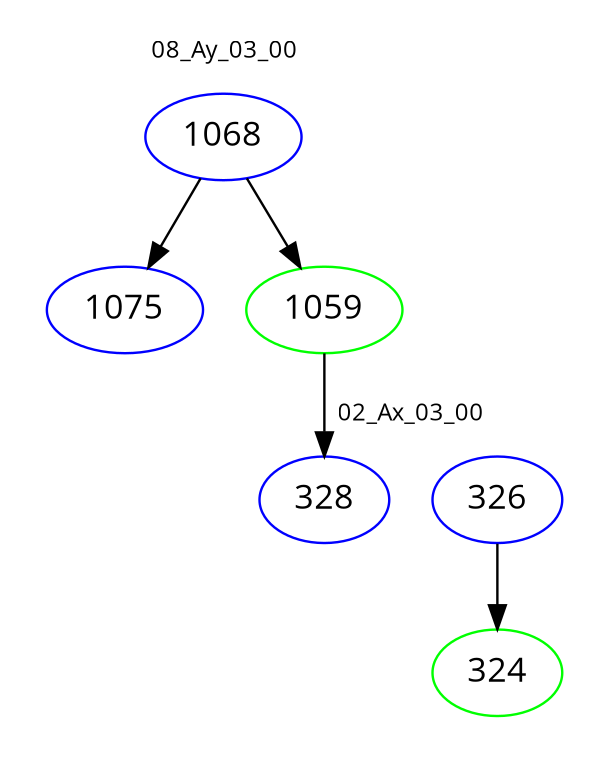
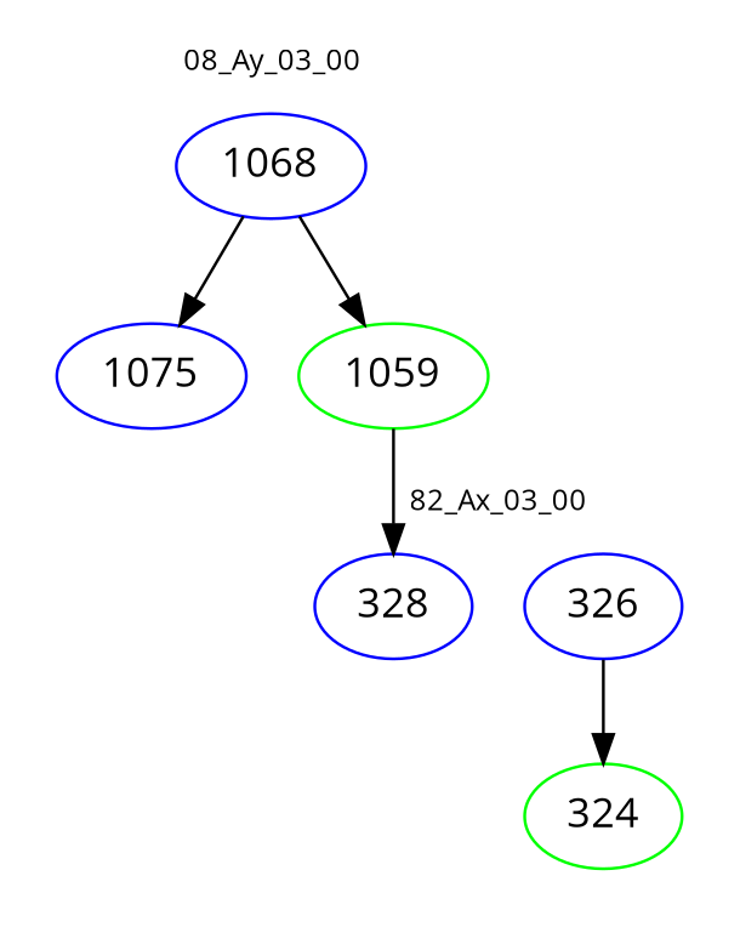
  digraph {
    fontname="Open Sans"
    node [color=blue fontname="Open Sans"]
    edge [color=black fontname="Open Sans"]
    n1 [label=1068]
    n2 [label=1075]
    n3 [color=green label=1059]
    n4 [label=326]
    n5 [color=green label=324]
    n6 [label=328]
    subgraph cluster_1 {
      color=white
      fontsize=10
      label="08_Ay_03_00"
      n1
      n2
      n3
    }
    subgraph cluster_2 {
      color=white
      fontsize=10
-     label="02_Ax_03_00"
+     label="82_Ax_03_00"
      n4
      n5
      n6
    }
    n1 -> n2
    n1 -> n3
    n3 -> n6
    n4 -> n5
  }
